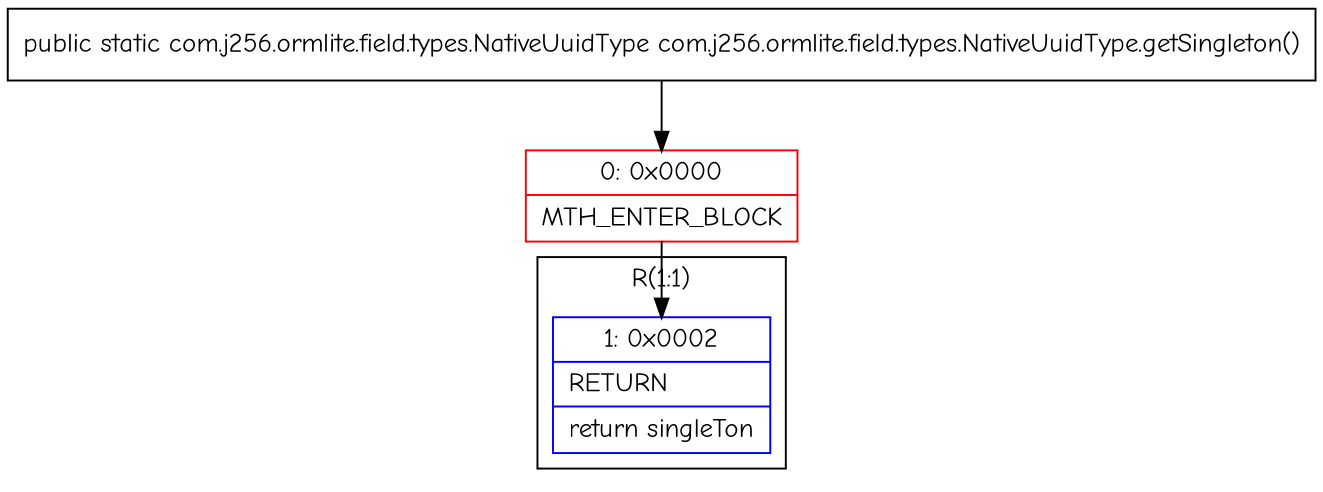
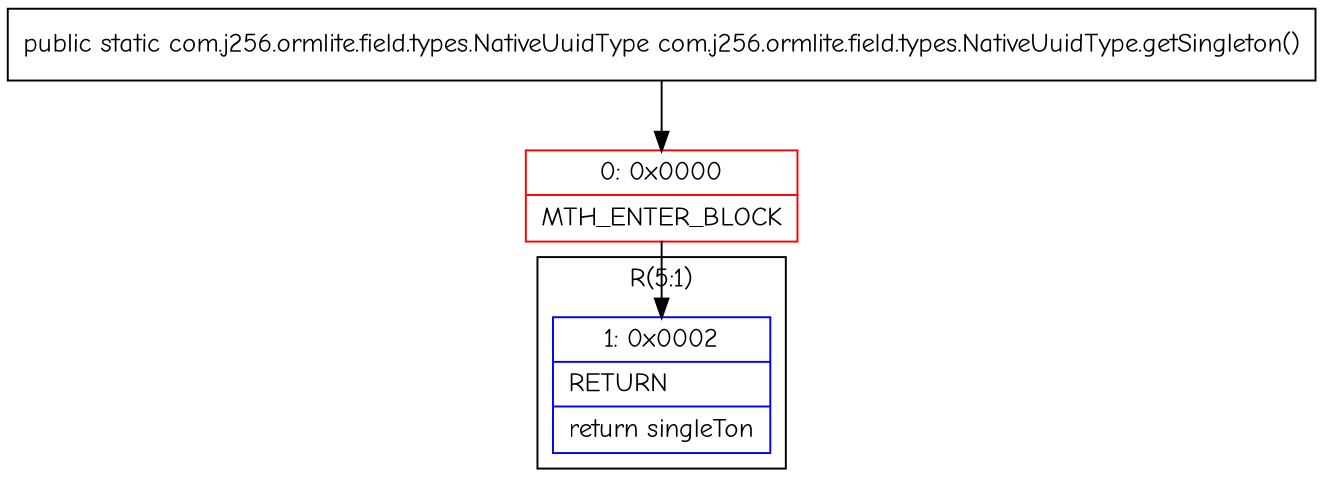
  digraph {
    fontname="Comic Neue"
    node [shape=record fontname="Comic Neue"]
    edge [fontname="Comic Neue"]
    n1 [color=blue label="{1\:\ 0x0002|RETURN\l|return singleTon\l}"]
    n2 [color=red label="{0\:\ 0x0000|MTH_ENTER_BLOCK\l}"]
    n3 [label="{public static com.j256.ormlite.field.types.NativeUuidType com.j256.ormlite.field.types.NativeUuidType.getSingleton() }"]
    subgraph cluster_1 {
-     label="R(1:1)"
+     label="R(5:1)"
      n1
    }
    n2 -> n1
    n3 -> n2
  }
